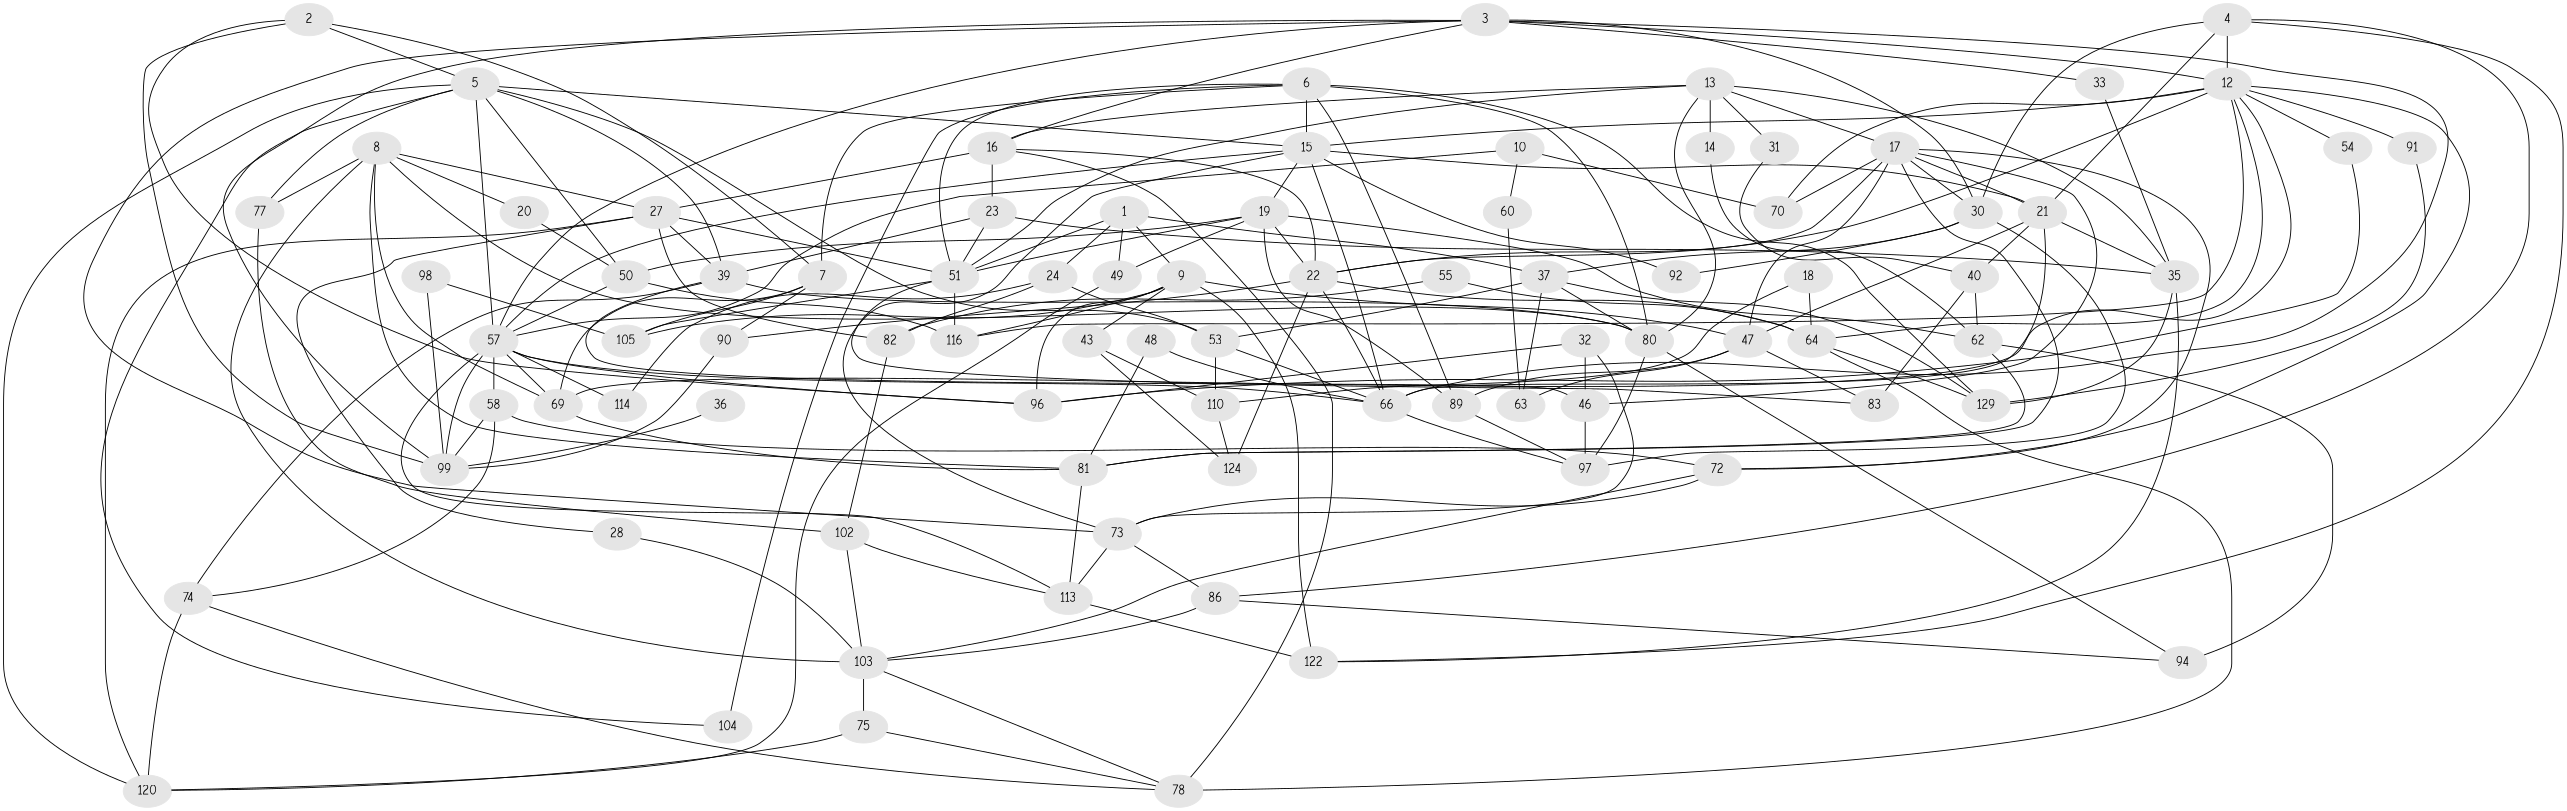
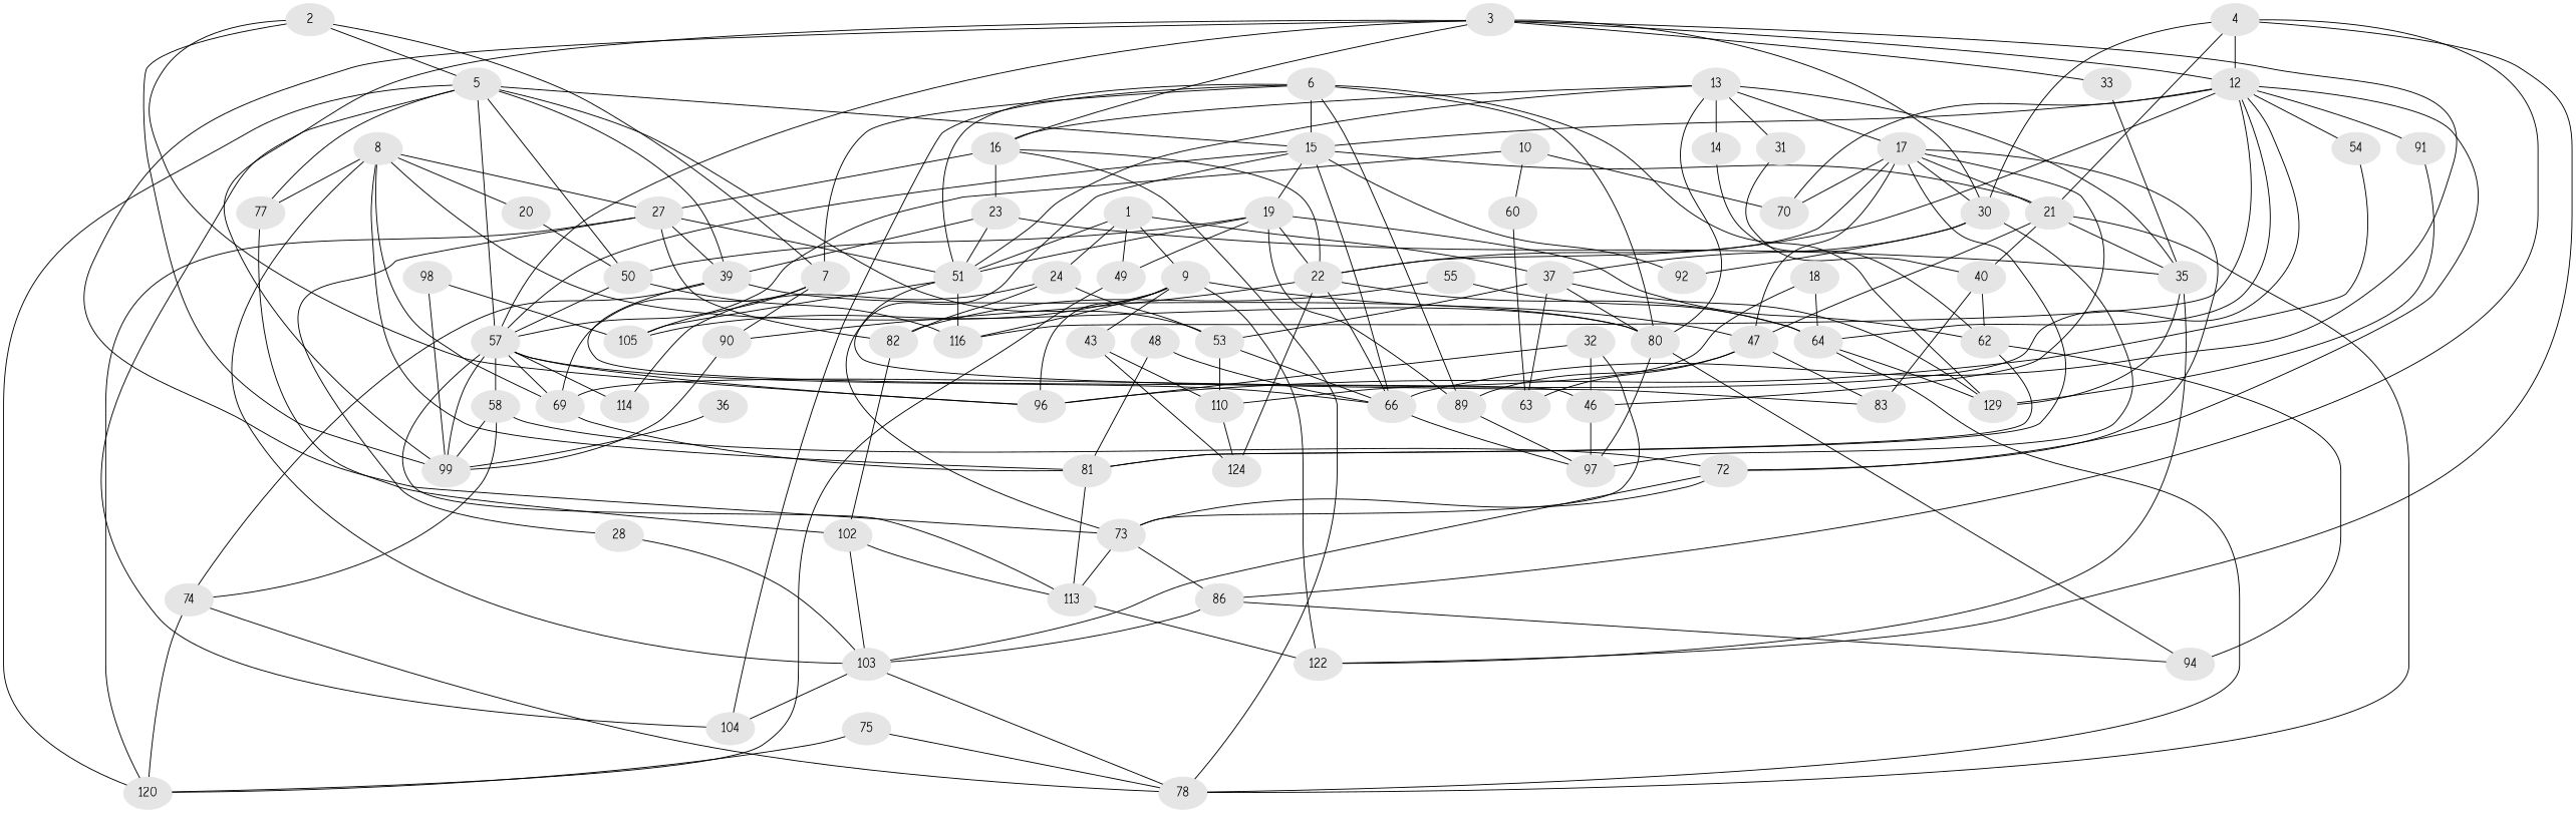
  graph {
    fontname="Comic Neue"
    node [color=gray90 fontname="Comic Neue" style=filled]
    edge [fontname="Comic Neue"]
    1 [super="+14"]
    9 [super="+41"]
    24 [super="+26"]
    37 [super="+118"]
    49
    51 [super="+95"]
    96 [super="+111"]
    122 [super="+127"]
    105
    43 [super="+106"]
    47 [super="+61"]
    116
    53
    82
    114
    80 [super="+100"]
    129
    63
    120
    n20 [label=83]
    5 [super="+83"]
    57 [super="+65"]
    15 [super="+59"]
    39 [super="+42"]
    50 [super="+56"]
    77
    104
    2
    7 [super="+101"]
    99 [super="+128"]
    69 [super="+112"]
    90
    3 [super="+79"]
    12 [super="+52"]
    16 [super="+44"]
    30 [super="+45"]
    33
    66 [super="+107"]
    73 [super="+126"]
    70
    22 [super="+29"]
    54
    64 [super="+87"]
    72
    91
    27 [super="+71"]
    23
    78 [super="+93"]
    92
    97 [super="+109"]
    35 [super="+85"]
    58 [super="+67"]
    113
    86 [super="+121"]
    4 [super="+25"]
    21 [super="+123"]
    40
    103 [super="+115"]
    94
    19 [super="+88"]
    46
    74
    110
    102 [super="+108"]
    6 [super="+38"]
    89
    81
    8 [super="+11"]
    20
    28
    124
    10 [super="+76"]
    60
    13 [super="+119"]
    17 [super="+125"]
    31
    n77 [label=14]
    62 [super="+68"]
    18
    32
    36
    48
    55
    75
    98
    1 -- 9
    1 -- 24
    1 -- 37
    1 -- 49
    1 -- 51
    9 -- 96
    9 -- 122 [weight=2]
    9 -- 105
    9 -- 43
    9 -- 47
    9 -- 116
    24 -- 53
    24 -- 82
    24 -- 114
    37 -- 53
    37 -- 80
    37 -- 129
    37 -- 63
    49 -- 120
    51 -- 105
    51 -- 116
    51 -- n20
    43 -- 110
    43 -- 124
    47 -- 63
    47 -- n20
    47 -- 89
    53 -- 66
    53 -- 110
    82 -- 102
    80 -- 97
    80 -- 94
    5 -- 53
    5 -- 120
    5 -- 57
    5 -- 15
    5 -- 39
    5 -- 50
    5 -- 77
    5 -- 104
    57 -- 96
    57 -- 114
    57 -- 99
    57 -- 69
    57 -- 66
    57 -- 58
    57 -- 113
    15 -- 57
    15 -- 66
    15 -- 73
    15 -- 92
    15 -- 21
    15 -- 19
    39 -- 80 [weight=2]
    39 -- 46
    39 -- 74
    50 -- 116
    50 -- 57
    77 -- 102
    2 -- 96
    2 -- 5
    2 -- 7
    2 -- 99
    7 -- 105
    7 -- 69
    7 -- 90
    69 -- 81
    90 -- 99
    3 -- 57
    3 -- 99
    3 -- 12
    3 -- 16
    3 -- 30
    3 -- 33
    3 -- 66
    3 -- 73
    12 -- 116
    12 -- 15
    12 -- 69
    12 -- 70 [weight=2]
    12 -- 22
    12 -- 54
    12 -- 64
    12 -- 72
    12 -- 91
    16 -- 22
    16 -- 27
    16 -- 23
    16 -- 78
    30 -- 37
    30 -- 92
    30 -- 97
    33 -- 35
    66 -- 97
    73 -- 113
    73 -- 86
    22 -- 90
    22 -- 66
    22 -- 64
    22 -- 124 [weight=2]
    54 -- 96
    64 -- 129
    64 -- 78
    72 -- 73
    72 -- 103
    91 -- 129
    27 -- 51
    27 -- 82 [weight=2]
    27 -- 120
    27 -- 39
    27 -- 28
    23 -- 51
    23 -- 39
    23 -- 35
    78 -- 103
    35 -- 122
    35 -- 129
    58 -- 99
    58 -- 72
    58 -- 74
    113 -- 122
    86 -- 103
    86 -- 94
    4 -- 122
    4 -- 12
    4 -- 30
    4 -- 86
    4 -- 21
    21 -- 47
-   21 -- 66
+   21 -- 78
    21 -- 35
    21 -- 40
    40 -- n20
    40 -- 62
-   103 -- 75
+   103 -- 104
    19 -- 49
    19 -- 51
    19 -- 50
    19 -- 22
    19 -- 89
    19 -- 62
    46 -- 97
    74 -- 120
    74 -- 78
    110 -- 124
    102 -- 113
    102 -- 103
    6 -- 51
    6 -- 80
    6 -- 129
    6 -- 15
    6 -- 104
    6 -- 7
    6 -- 89
    89 -- 97
    81 -- 113
    8 -- 80
    8 -- 77
    8 -- 69
    8 -- 27
    8 -- 103
    8 -- 81
    8 -- 20
    20 -- 50
    28 -- 103
    10 -- 57
    10 -- 70 [weight=2]
    10 -- 60
    60 -- 63
    13 -- 51
    13 -- 80
    13 -- 16
    13 -- 35
    13 -- 17
    13 -- 31
    13 -- n77
    17 -- 47
    17 -- 30
    17 -- 70
    17 -- 22
    17 -- 72
    17 -- 21
    17 -- 46
    17 -- 81
    31 -- 40
    n77 -- 62
    62 -- 94
    62 -- 81
    18 -- 64
    18 -- 110
    32 -- 96
    32 -- 73
    32 -- 46
    36 -- 99 [weight=2]
    48 -- 66
    48 -- 81
    55 -- 82
    55 -- 64
    75 -- 120
    75 -- 78
    98 -- 105
    98 -- 99
  }
